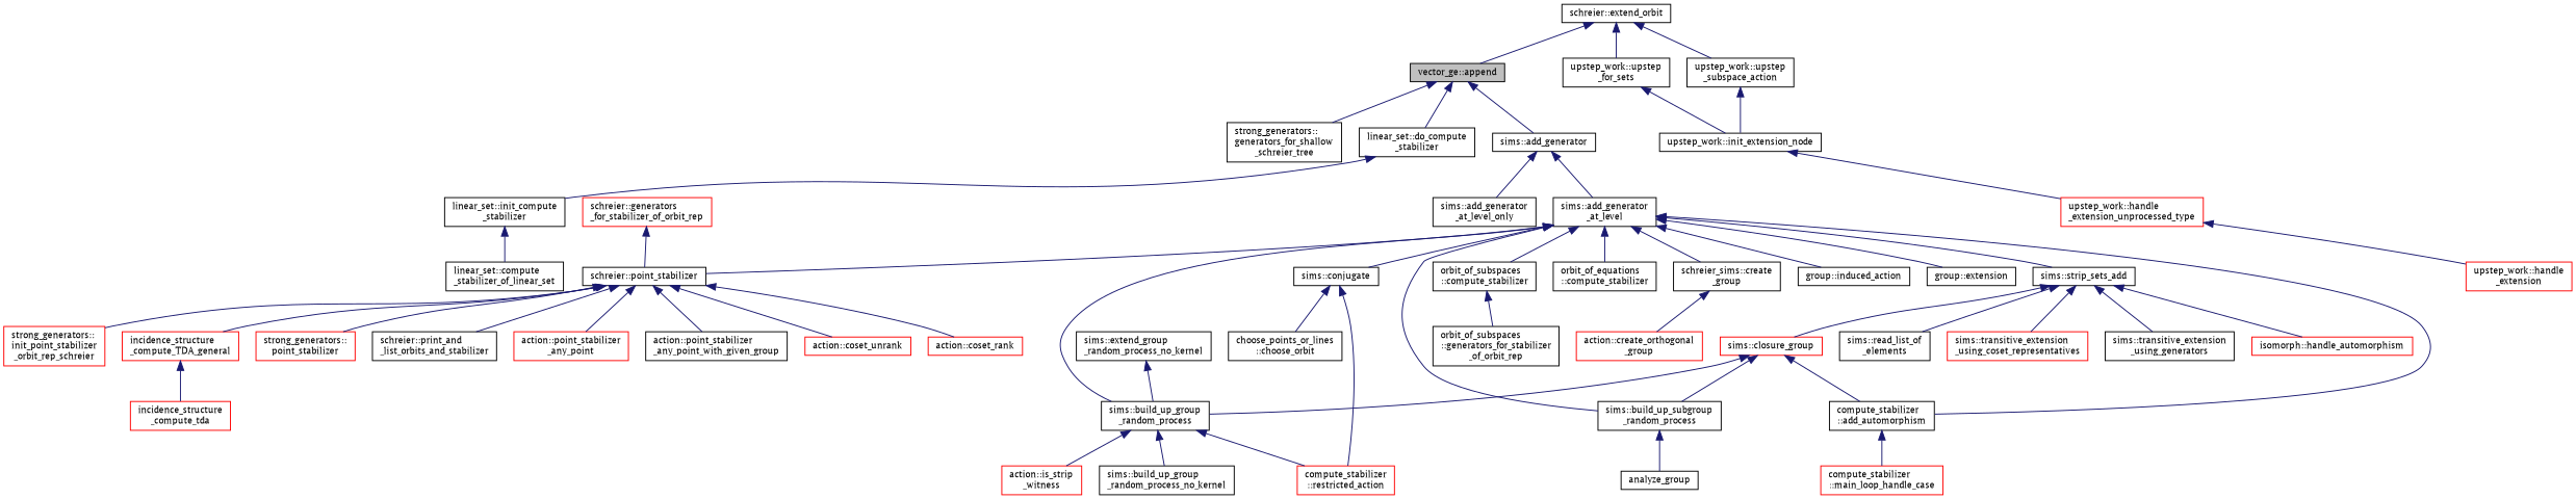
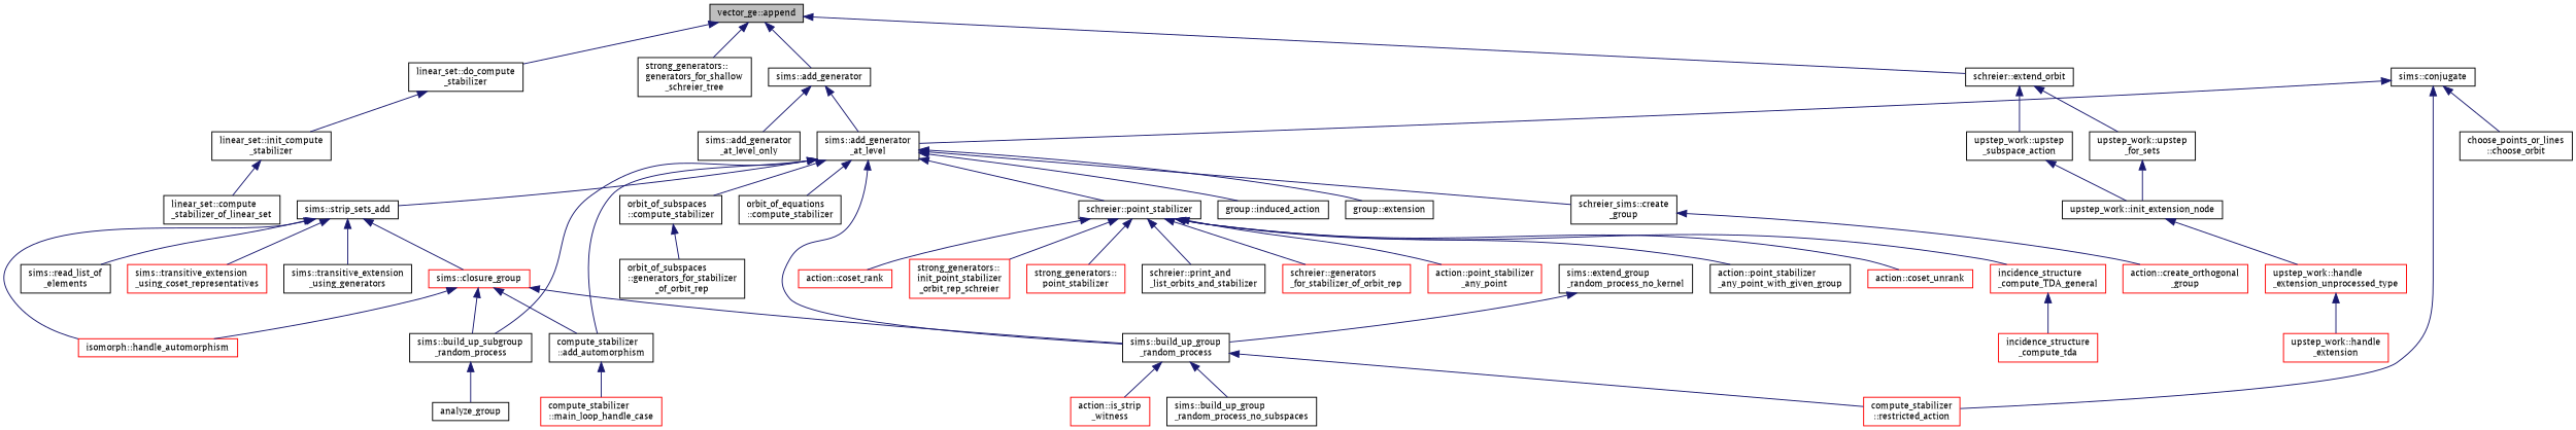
  digraph {
    fontname="PT Serif"
    rankdir=TB
    node [color=black fillcolor=white fontname="PT Serif" fontsize=10 shape=record style=filled]
    edge [color=midnightblue dir=back fontname="PT Serif" fontsize=10 labelfontname=Helvetica labelfontsize=10 style=solid]
    n1 [fillcolor=grey75 fontcolor=black height=0.2 label="vector_ge::append" width=0.4]
    n2 [height=0.2 label="linear_set::do_compute\l_stabilizer" width=0.4]
    n3 [height=0.2 label="schreier::extend_orbit" width=0.4]
    n4 [height=0.2 label="sims::add_generator" width=0.4]
    n5 [height=0.2 label="strong_generators::\lgenerators_for_shallow\l_schreier_tree" width=0.4]
    n6 [height=0.2 label="linear_set::init_compute\l_stabilizer" width=0.4]
    n7 [height=0.2 label="upstep_work::upstep\l_for_sets" width=0.4]
    n8 [height=0.2 label="upstep_work::upstep\l_subspace_action" width=0.4]
    n9 [height=0.2 label="sims::add_generator\l_at_level" width=0.4]
    n10 [height=0.2 label="sims::add_generator\l_at_level_only" width=0.4]
    n11 [height=0.2 label="linear_set::compute\l_stabilizer_of_linear_set" width=0.4]
    n12 [height=0.2 label="upstep_work::init_extension_node" width=0.4]
    n13 [color=red height=0.2 label="upstep_work::handle\l_extension_unprocessed_type" width=0.4]
    n14 [color=red height=0.2 label="upstep_work::handle\l_extension" width=0.4]
    n15 [height=0.2 label="schreier::point_stabilizer" width=0.4]
    n16 [height=0.2 label="group::induced_action" width=0.4]
    n17 [height=0.2 label="group::extension" width=0.4]
    n18 [height=0.2 label="schreier_sims::create\l_group" width=0.4]
    n19 [height=0.2 label="sims::strip_sets_add" width=0.4]
    n20 [height=0.2 label="sims::build_up_group\l_random_process" width=0.4]
    n21 [height=0.2 label="sims::build_up_subgroup\l_random_process" width=0.4]
    n22 [height=0.2 label="compute_stabilizer\l::add_automorphism" width=0.4]
    n23 [height=0.2 label="sims::conjugate" width=0.4]
    n24 [height=0.2 label="orbit_of_equations\l::compute_stabilizer" width=0.4]
    n25 [height=0.2 label="orbit_of_subspaces\l::compute_stabilizer" width=0.4]
    n26 [color=red height=0.2 label="incidence_structure\l_compute_TDA_general" width=0.4]
    n27 [height=0.2 label="schreier::print_and\l_list_orbits_and_stabilizer" width=0.4]
    n28 [color=red height=0.2 label="schreier::generators\l_for_stabilizer_of_orbit_rep" width=0.4]
    n29 [color=red height=0.2 label="action::point_stabilizer\l_any_point" width=0.4]
    n30 [height=0.2 label="action::point_stabilizer\l_any_point_with_given_group" width=0.4]
    n31 [color=red height=0.2 label="action::coset_unrank" width=0.4]
    n32 [color=red height=0.2 label="action::coset_rank" width=0.4]
    n33 [color=red height=0.2 label="strong_generators::\linit_point_stabilizer\l_orbit_rep_schreier" width=0.4]
    n34 [color=red height=0.2 label="strong_generators::\lpoint_stabilizer" width=0.4]
    n35 [color=red height=0.2 label="action::create_orthogonal\l_group" width=0.4]
    n36 [color=red height=0.2 label="sims::transitive_extension\l_using_coset_representatives" width=0.4]
    n37 [height=0.2 label="sims::transitive_extension\l_using_generators" width=0.4]
    n38 [color=red height=0.2 label="sims::closure_group" width=0.4]
    n39 [color=red height=0.2 label="isomorph::handle_automorphism" width=0.4]
    n40 [height=0.2 label="sims::read_list_of\l_elements" width=0.4]
    n41 [color=red height=0.2 label="action::is_strip\l_witness" width=0.4]
-   n42 [height=0.2 label="sims::build_up_group\l_random_process_no_kernel" width=0.4]
+   n42 [height=0.2 label="sims::build_up_group\l_random_process_no_subspaces" width=0.4]
    n43 [color=red height=0.2 label="compute_stabilizer\l::restricted_action" width=0.4]
    n44 [height=0.2 label=analyze_group width=0.4]
    n45 [color=red height=0.2 label="compute_stabilizer\l::main_loop_handle_case" width=0.4]
    n46 [height=0.2 label="choose_points_or_lines\l::choose_orbit" width=0.4]
    n47 [height=0.2 label="orbit_of_subspaces\l::generators_for_stabilizer\l_of_orbit_rep" width=0.4]
    n48 [color=red height=0.2 label="incidence_structure\l_compute_tda" width=0.4]
    n49 [height=0.2 label="sims::extend_group\l_random_process_no_kernel" width=0.4]
    n1 -> n2
-   n3 -> n1
+   n1 -> n3
    n1 -> n4
    n1 -> n5
    n2 -> n6
    n3 -> n7
    n3 -> n8
    n4 -> n9
    n4 -> n10
    n6 -> n11
    n7 -> n12
    n8 -> n12
    n9 -> n15
    n9 -> n16
    n9 -> n17
    n9 -> n18
    n9 -> n19
    n9 -> n20
    n9 -> n21
    n9 -> n22
-   n9 -> n23
+   n23 -> n9
    n9 -> n24
    n9 -> n25
    n12 -> n13
    n13 -> n14
    n15 -> n26
    n15 -> n27
-   n28 -> n15
+   n15 -> n28
    n15 -> n29
    n15 -> n30
    n15 -> n31
    n15 -> n32
    n15 -> n33
    n15 -> n34
    n18 -> n35
    n19 -> n36
    n19 -> n37
    n19 -> n38
    n19 -> n39
    n19 -> n40
    n20 -> n41
    n20 -> n42
    n20 -> n43
    n21 -> n44
    n22 -> n45
    n23 -> n43
    n23 -> n46
    n25 -> n47
    n26 -> n48
    n38 -> n20
    n38 -> n21
    n38 -> n22
+   n38 -> n39
    n49 -> n20
  }
